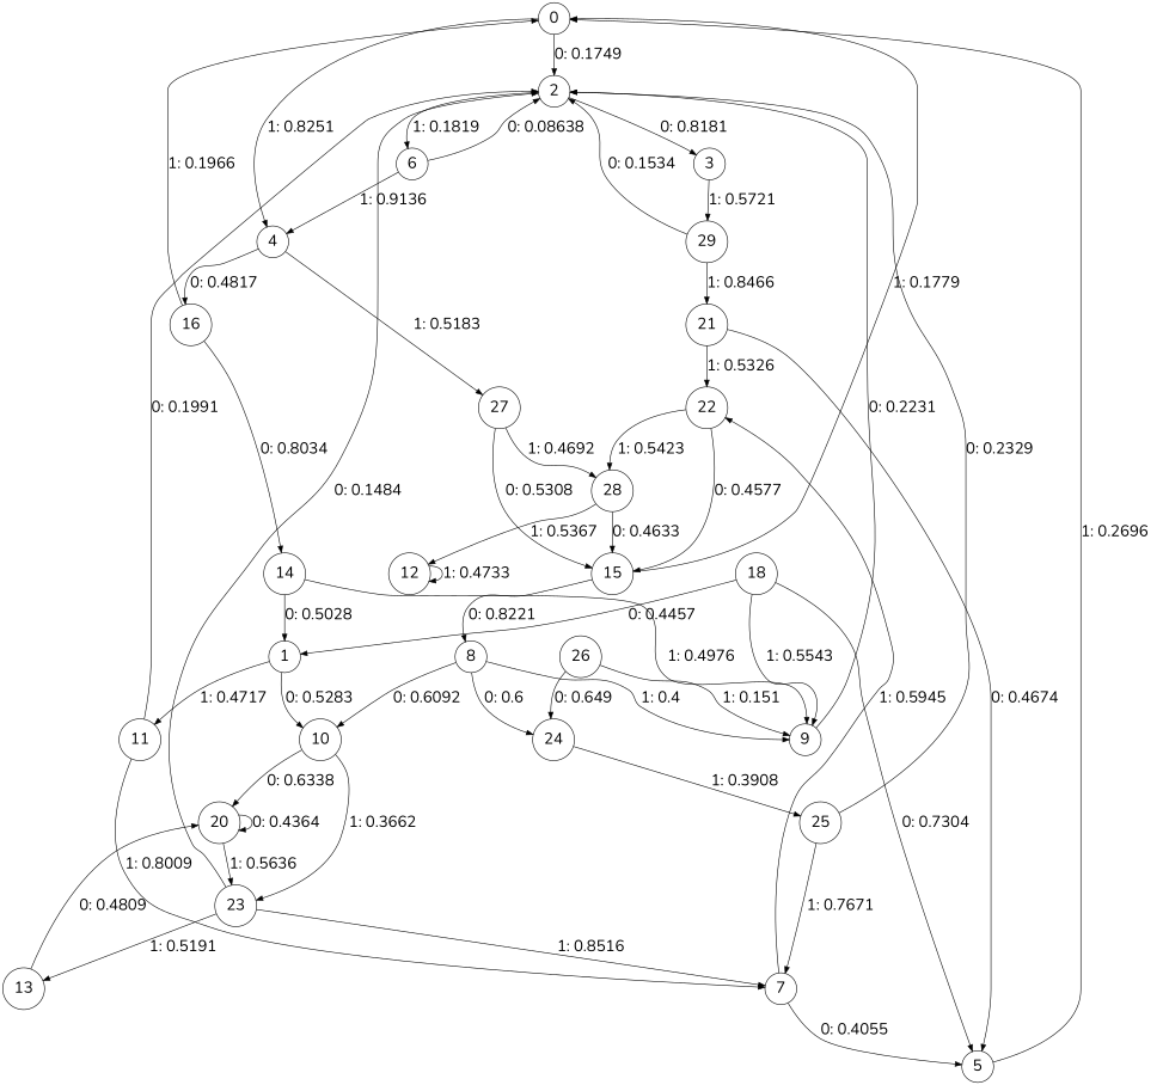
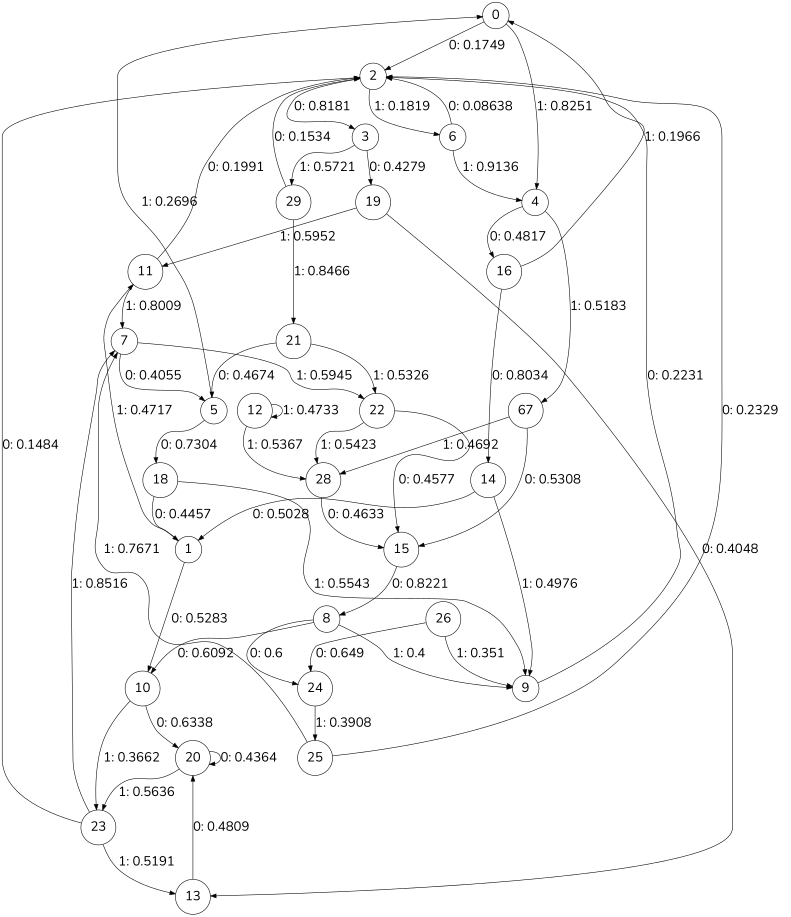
  digraph {
    fontname=Nunito
    node [fontname=Nunito fontsize=24 shape=circle]
    edge [fontname=Nunito fontsize=24]
    0
    2
    4
    3
    6
    16
-   27
+   27 [label=67]
+   19
    29
    14
    15
    28
    1
    10
    11
    20
    23
    7
    13
    5
    22
    21
    9
    8
    12
    18
    24
    25
    26
    0 -> 2 [label="0: 0.1749   "]
    0 -> 4 [label="1: 0.8251   "]
    2 -> 3 [label="0: 0.8181   "]
    2 -> 6 [label="1: 0.1819   "]
    4 -> 16 [label="0: 0.4817   "]
    4 -> 27 [label="1: 0.5183   "]
+   3 -> 19 [label="0: 0.4279   "]
    3 -> 29 [label="1: 0.5721   "]
    6 -> 2 [label="0: 0.08638  "]
    6 -> 4 [label="1: 0.9136   "]
    16 -> 0 [label="1: 0.1966   "]
    16 -> 14 [label="0: 0.8034   "]
    27 -> 15 [label="0: 0.5308   "]
    27 -> 28 [label="1: 0.4692   "]
+   19 -> 11 [label="1: 0.5952   "]
+   19 -> 13 [label="0: 0.4048   "]
    29 -> 2 [label="0: 0.1534   "]
    29 -> 21 [label="1: 0.8466   "]
    14 -> 1 [label="0: 0.5028   "]
    14 -> 9 [label="1: 0.4976   "]
-   15 -> 0 [label="1: 0.1779   "]
    15 -> 8 [label="0: 0.8221   "]
    28 -> 15 [label="0: 0.4633   "]
-   28 -> 12 [label="1: 0.5367   "]
+   12 -> 28 [label="1: 0.5367   "]
    1 -> 10 [label="0: 0.5283   "]
    1 -> 11 [label="1: 0.4717   "]
    10 -> 20 [label="0: 0.6338   "]
    10 -> 23 [label="1: 0.3662   "]
    11 -> 2 [label="0: 0.1991   "]
    11 -> 7 [label="1: 0.8009   "]
    20 -> 20 [label="0: 0.4364   "]
    20 -> 23 [label="1: 0.5636   "]
    23 -> 2 [label="0: 0.1484   "]
    23 -> 7 [label="1: 0.8516   "]
    23 -> 13 [label="1: 0.5191   "]
    7 -> 5 [label="0: 0.4055   "]
    7 -> 22 [label="1: 0.5945   "]
    13 -> 20 [label="0: 0.4809   "]
    5 -> 0 [label="1: 0.2696   "]
-   18 -> 5 [label="0: 0.7304   "]
+   5 -> 18 [label="0: 0.7304   "]
    22 -> 15 [label="0: 0.4577   "]
    22 -> 28 [label="1: 0.5423   "]
    21 -> 5 [label="0: 0.4674   "]
    21 -> 22 [label="1: 0.5326   "]
    9 -> 2 [label="0: 0.2231   "]
    8 -> 10 [label="0: 0.6092   "]
    8 -> 9 [label="1: 0.4      "]
    8 -> 24 [label="0: 0.6      "]
    12 -> 12 [label="1: 0.4733   "]
    18 -> 1 [label="0: 0.4457   "]
    18 -> 9 [label="1: 0.5543   "]
    24 -> 25 [label="1: 0.3908   "]
    25 -> 2 [label="0: 0.2329   "]
    25 -> 7 [label="1: 0.7671   "]
-   26 -> 9 [label="1: 0.151    "]
+   26 -> 9 [label="1: 0.351    "]
    26 -> 24 [label="0: 0.649    "]
  }
